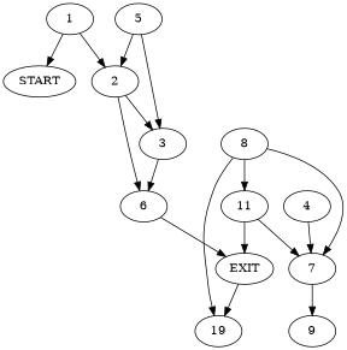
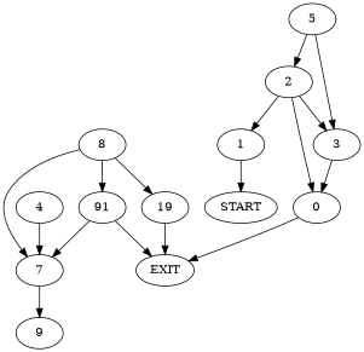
  digraph {
    n1 [label=START]
    1
    2
    n4 [label=EXIT]
    3
-   6
+   6 [label=0]
    4
    7
    5
    9
    8
    n12 [label=19]
-   11
+   11 [label=91]
    1 -> n1
-   1 -> 2
+   2 -> 1
    2 -> 3
    2 -> 6
    3 -> 6
    6 -> n4
    4 -> 7
    7 -> 9
    5 -> 2
    5 -> 3
    8 -> 7
    8 -> n12
    8 -> 11
-   n4 -> n12
+   n12 -> n4
    11 -> n4
    11 -> 7
  }
